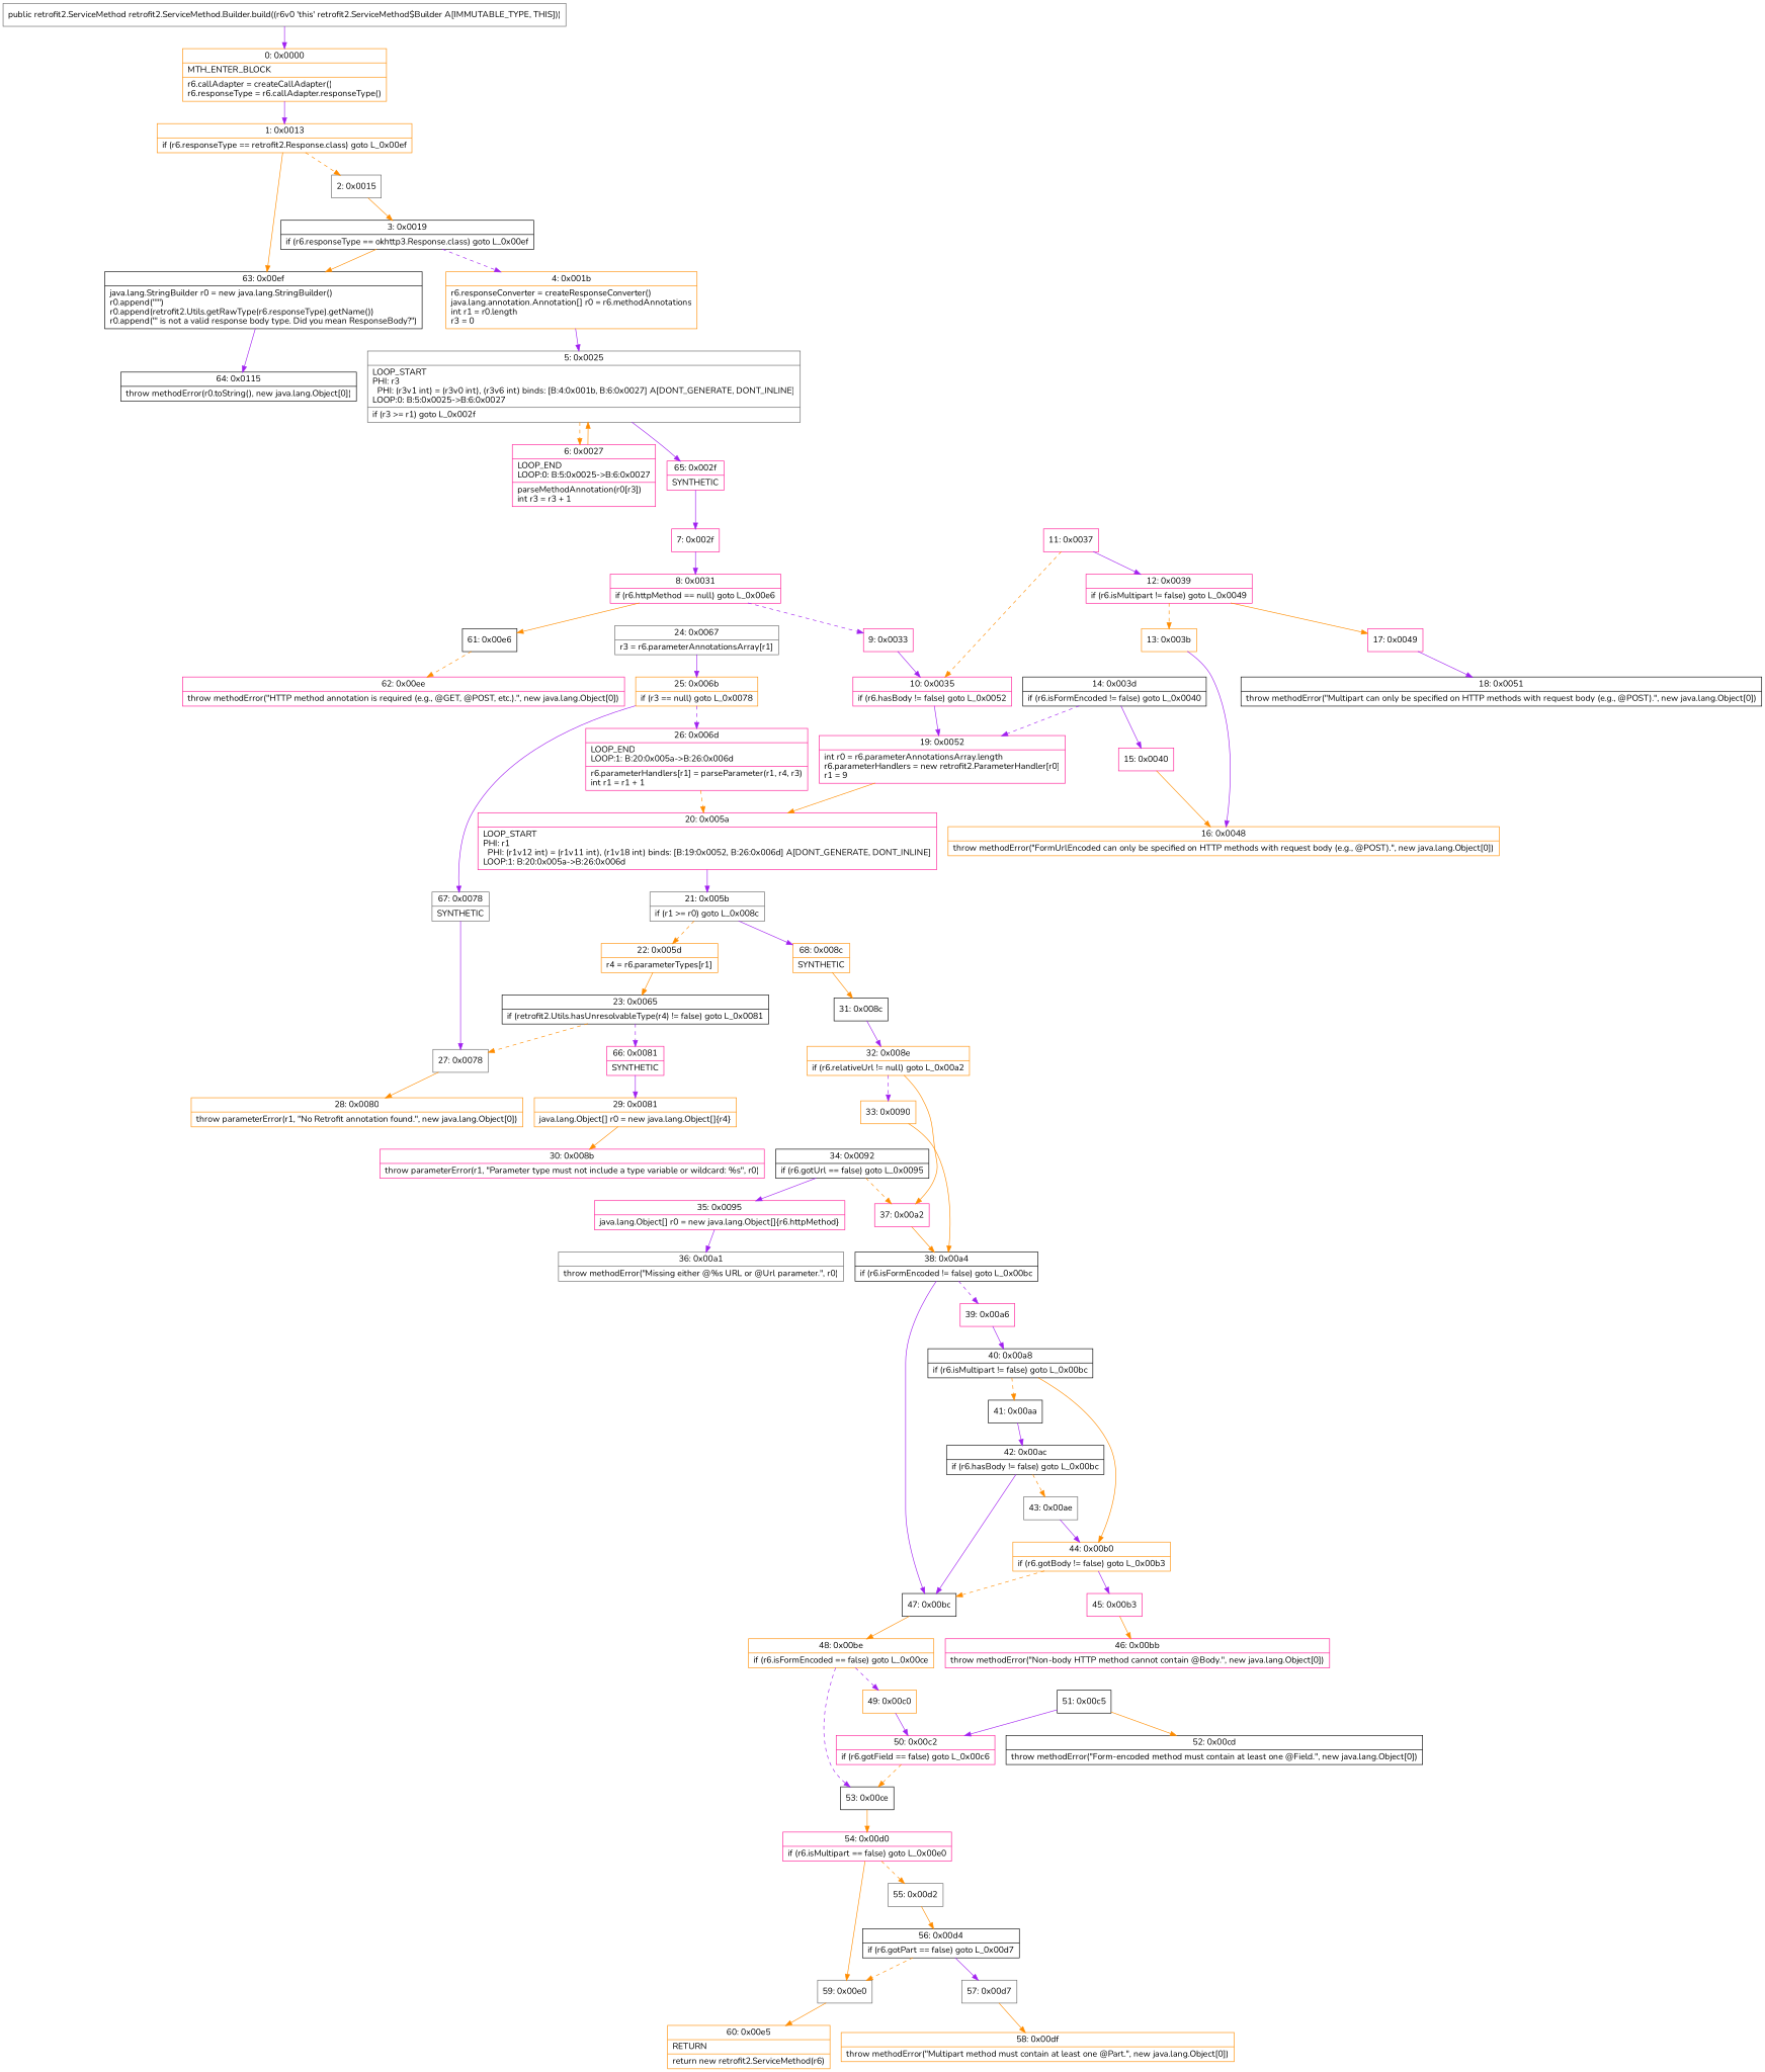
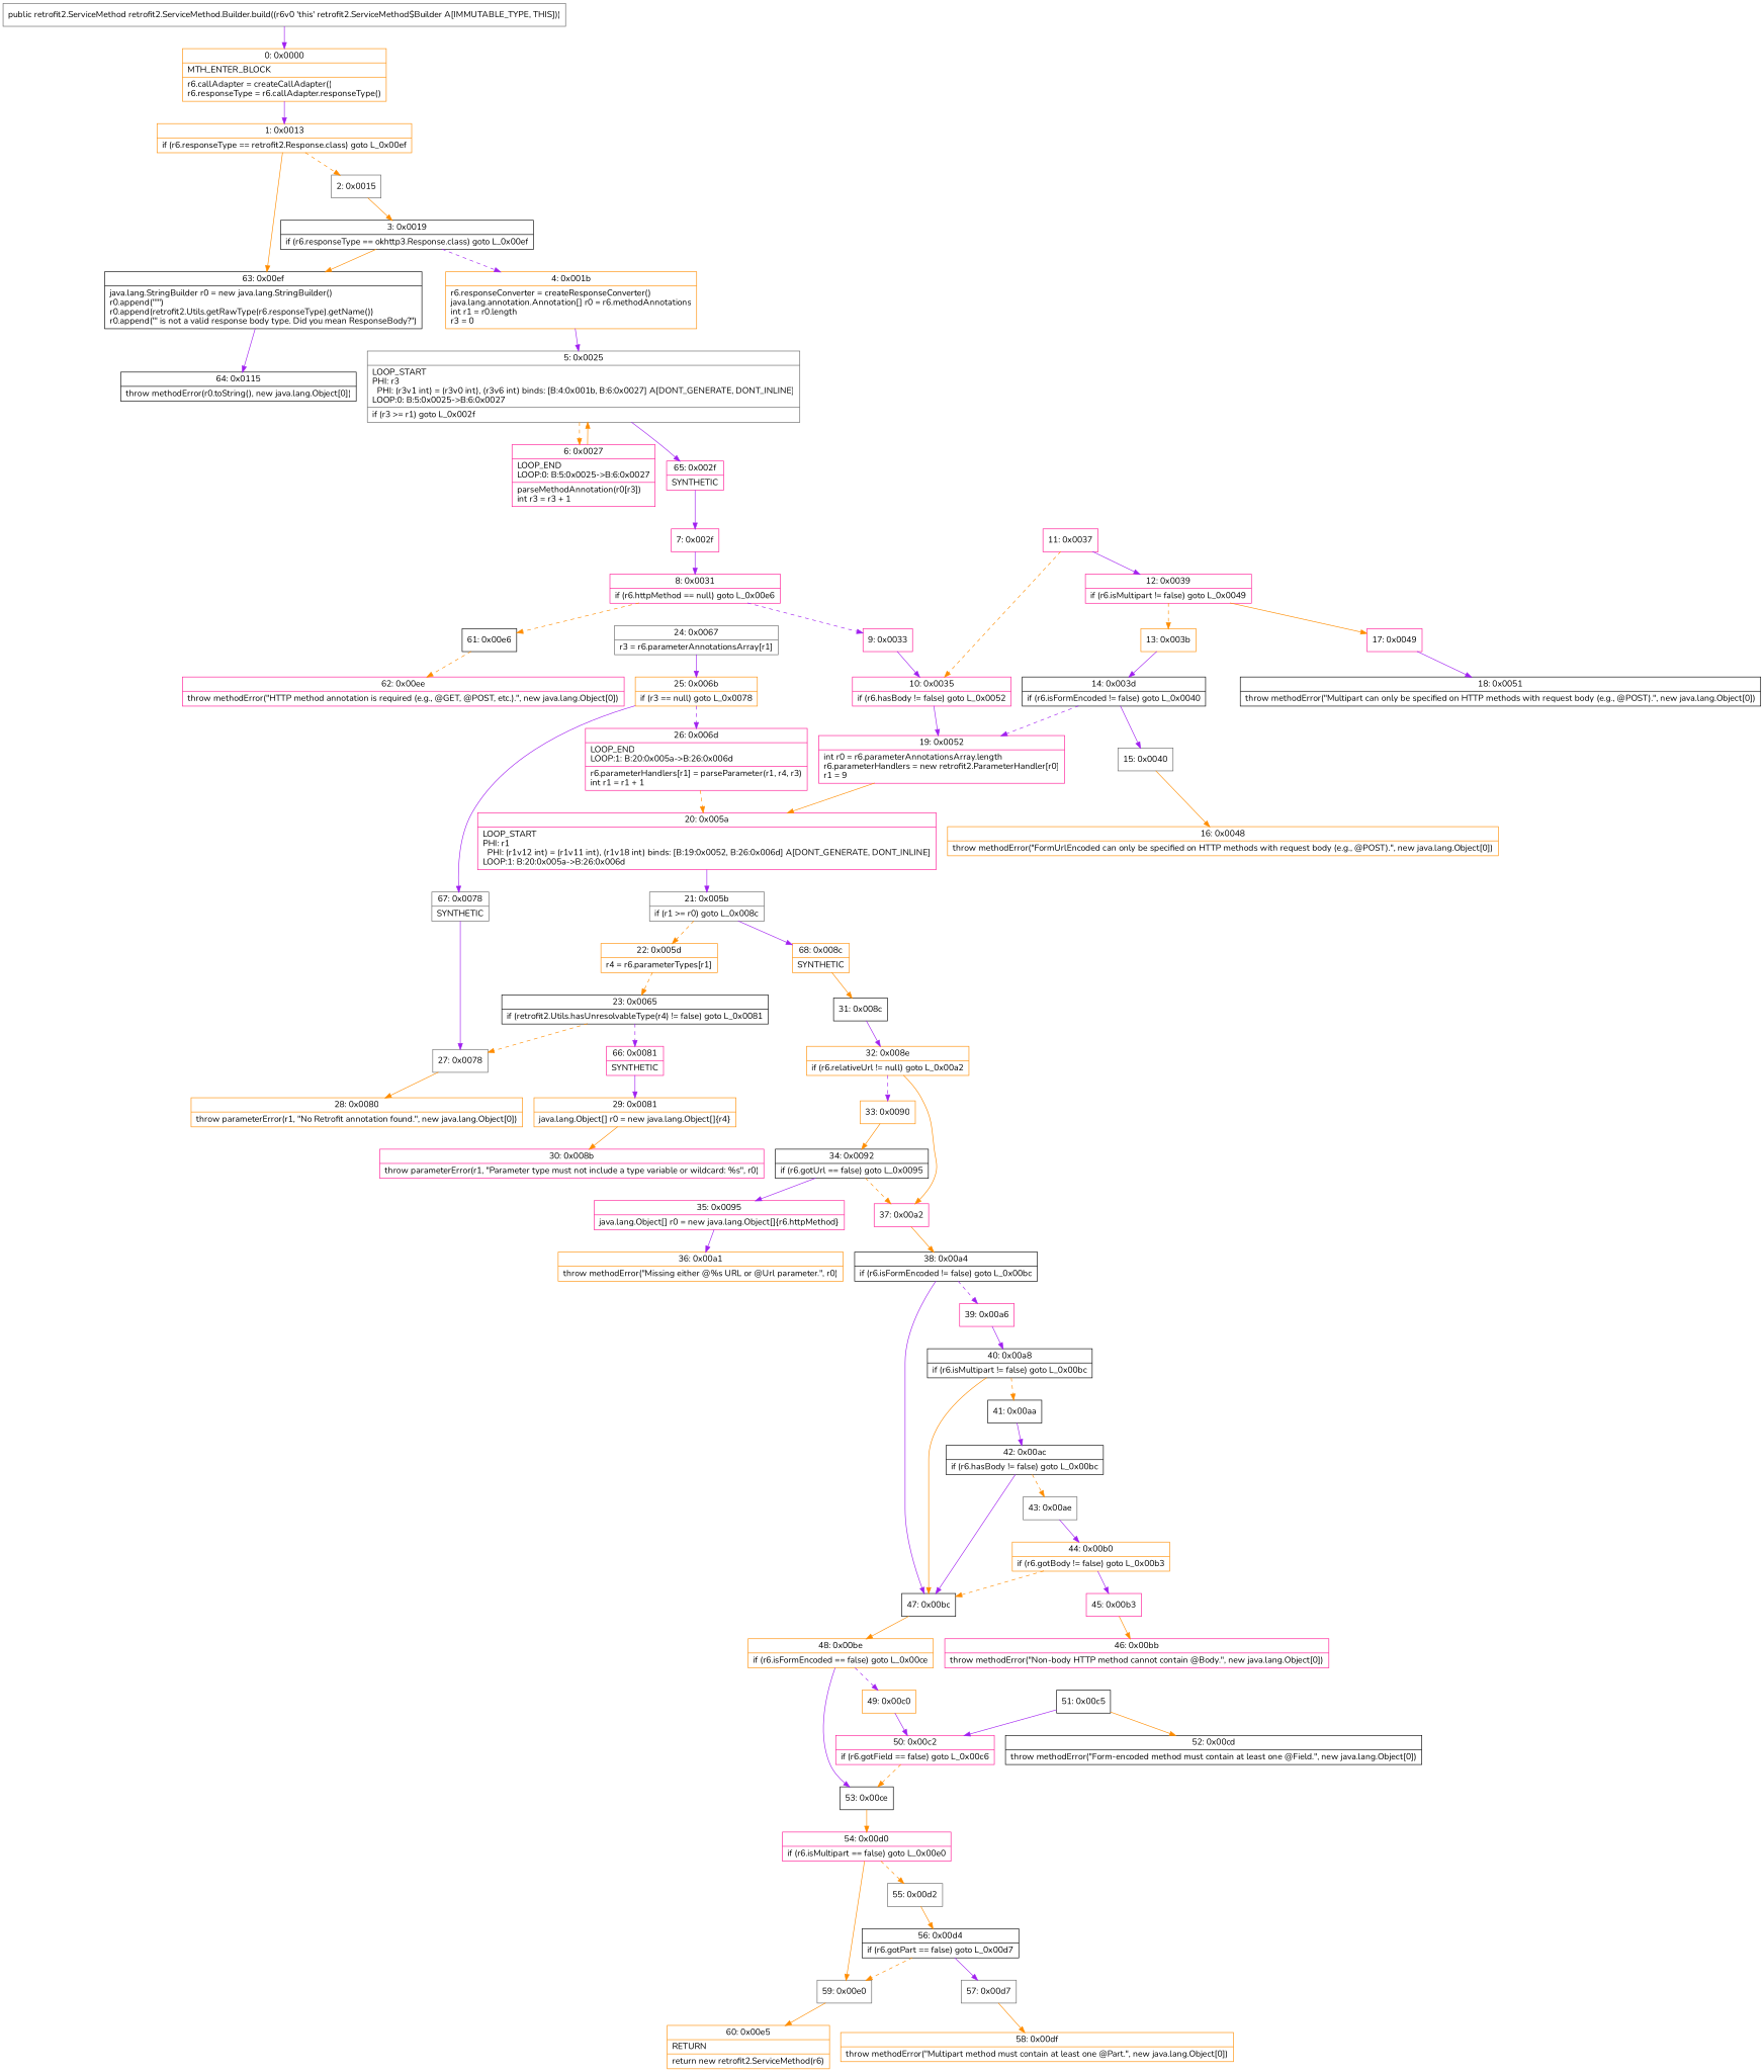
  digraph {
    fontname=Nunito
    node [color=deeppink fontname=Nunito shape=record]
    edge [color=purple fontname=Nunito]
    n1 [color=darkorange label="{0\:\ 0x0000|MTH_ENTER_BLOCK\l|r6.callAdapter = createCallAdapter()\lr6.responseType = r6.callAdapter.responseType()\l}"]
    n2 [color=darkorange label="{1\:\ 0x0013|if (r6.responseType == retrofit2.Response.class) goto L_0x00ef\l}"]
    n3 [color=gray40 label="{2\:\ 0x0015}"]
    n4 [color=black label="{63\:\ 0x00ef|java.lang.StringBuilder r0 = new java.lang.StringBuilder()\lr0.append(\"'\")\lr0.append(retrofit2.Utils.getRawType(r6.responseType).getName())\lr0.append(\"' is not a valid response body type. Did you mean ResponseBody?\")\l}"]
    n5 [color=black label="{3\:\ 0x0019|if (r6.responseType == okhttp3.Response.class) goto L_0x00ef\l}"]
    n6 [color=black label="{64\:\ 0x0115|throw methodError(r0.toString(), new java.lang.Object[0])\l}"]
    n7 [color=darkorange label="{4\:\ 0x001b|r6.responseConverter = createResponseConverter()\ljava.lang.annotation.Annotation[] r0 = r6.methodAnnotations\lint r1 = r0.length\lr3 = 0\l}"]
    n8 [color=gray40 label="{5\:\ 0x0025|LOOP_START\lPHI: r3 \l  PHI: (r3v1 int) = (r3v0 int), (r3v6 int) binds: [B:4:0x001b, B:6:0x0027] A[DONT_GENERATE, DONT_INLINE]\lLOOP:0: B:5:0x0025\-\>B:6:0x0027\l|if (r3 \>= r1) goto L_0x002f\l}"]
    n9 [label="{6\:\ 0x0027|LOOP_END\lLOOP:0: B:5:0x0025\-\>B:6:0x0027\l|parseMethodAnnotation(r0[r3])\lint r3 = r3 + 1\l}"]
    n10 [label="{65\:\ 0x002f|SYNTHETIC\l}"]
    n11 [label="{7\:\ 0x002f}"]
    n12 [label="{8\:\ 0x0031|if (r6.httpMethod == null) goto L_0x00e6\l}"]
    n13 [label="{9\:\ 0x0033}"]
    n14 [color=black label="{61\:\ 0x00e6}"]
    n15 [label="{10\:\ 0x0035|if (r6.hasBody != false) goto L_0x0052\l}"]
    n16 [label="{62\:\ 0x00ee|throw methodError(\"HTTP method annotation is required (e.g., @GET, @POST, etc.).\", new java.lang.Object[0])\l}"]
    n17 [label="{19\:\ 0x0052|int r0 = r6.parameterAnnotationsArray.length\lr6.parameterHandlers = new retrofit2.ParameterHandler[r0]\lr1 = 9\l}"]
    n18 [label="{11\:\ 0x0037}"]
    n19 [label="{12\:\ 0x0039|if (r6.isMultipart != false) goto L_0x0049\l}"]
    n20 [label="{20\:\ 0x005a|LOOP_START\lPHI: r1 \l  PHI: (r1v12 int) = (r1v11 int), (r1v18 int) binds: [B:19:0x0052, B:26:0x006d] A[DONT_GENERATE, DONT_INLINE]\lLOOP:1: B:20:0x005a\-\>B:26:0x006d\l}"]
    n21 [color=darkorange label="{13\:\ 0x003b}"]
    n22 [label="{17\:\ 0x0049}"]
    n23 [color=black label="{14\:\ 0x003d|if (r6.isFormEncoded != false) goto L_0x0040\l}"]
    n24 [color=black label="{18\:\ 0x0051|throw methodError(\"Multipart can only be specified on HTTP methods with request body (e.g., @POST).\", new java.lang.Object[0])\l}"]
-   n25 [label="{15\:\ 0x0040}"]
+   n25 [color=gray40 label="{15\:\ 0x0040}"]
    n26 [color=darkorange label="{16\:\ 0x0048|throw methodError(\"FormUrlEncoded can only be specified on HTTP methods with request body (e.g., @POST).\", new java.lang.Object[0])\l}"]
    n27 [color=gray40 label="{21\:\ 0x005b|if (r1 \>= r0) goto L_0x008c\l}"]
    n28 [color=darkorange label="{22\:\ 0x005d|r4 = r6.parameterTypes[r1]\l}"]
    n29 [color=darkorange label="{68\:\ 0x008c|SYNTHETIC\l}"]
    n30 [color=black label="{23\:\ 0x0065|if (retrofit2.Utils.hasUnresolvableType(r4) != false) goto L_0x0081\l}"]
    n31 [color=black label="{31\:\ 0x008c}"]
    n32 [label="{66\:\ 0x0081|SYNTHETIC\l}"]
    n33 [color=gray40 label="{27\:\ 0x0078}"]
    n34 [color=gray40 label="{24\:\ 0x0067|r3 = r6.parameterAnnotationsArray[r1]\l}"]
    n35 [color=darkorange label="{25\:\ 0x006b|if (r3 == null) goto L_0x0078\l}"]
    n36 [color=darkorange label="{29\:\ 0x0081|java.lang.Object[] r0 = new java.lang.Object[]\{r4\}\l}"]
    n37 [label="{26\:\ 0x006d|LOOP_END\lLOOP:1: B:20:0x005a\-\>B:26:0x006d\l|r6.parameterHandlers[r1] = parseParameter(r1, r4, r3)\lint r1 = r1 + 1\l}"]
    n38 [color=gray40 label="{67\:\ 0x0078|SYNTHETIC\l}"]
    n39 [color=darkorange label="{28\:\ 0x0080|throw parameterError(r1, \"No Retrofit annotation found.\", new java.lang.Object[0])\l}"]
    n40 [label="{30\:\ 0x008b|throw parameterError(r1, \"Parameter type must not include a type variable or wildcard: %s\", r0)\l}"]
    n41 [color=darkorange label="{32\:\ 0x008e|if (r6.relativeUrl != null) goto L_0x00a2\l}"]
    n42 [color=darkorange label="{33\:\ 0x0090}"]
    n43 [label="{37\:\ 0x00a2}"]
    n44 [color=black label="{34\:\ 0x0092|if (r6.gotUrl == false) goto L_0x0095\l}"]
    n45 [color=black label="{38\:\ 0x00a4|if (r6.isFormEncoded != false) goto L_0x00bc\l}"]
    n46 [label="{35\:\ 0x0095|java.lang.Object[] r0 = new java.lang.Object[]\{r6.httpMethod\}\l}"]
-   n47 [color=gray40 label="{36\:\ 0x00a1|throw methodError(\"Missing either @%s URL or @Url parameter.\", r0)\l}"]
+   n47 [color=darkorange label="{36\:\ 0x00a1|throw methodError(\"Missing either @%s URL or @Url parameter.\", r0)\l}"]
    n48 [label="{39\:\ 0x00a6}"]
    n49 [color=black label="{47\:\ 0x00bc}"]
    n50 [color=black label="{40\:\ 0x00a8|if (r6.isMultipart != false) goto L_0x00bc\l}"]
    n51 [color=darkorange label="{48\:\ 0x00be|if (r6.isFormEncoded == false) goto L_0x00ce\l}"]
    n52 [color=black label="{41\:\ 0x00aa}"]
    n53 [color=black label="{42\:\ 0x00ac|if (r6.hasBody != false) goto L_0x00bc\l}"]
    n54 [color=gray40 label="{43\:\ 0x00ae}"]
    n55 [color=darkorange label="{44\:\ 0x00b0|if (r6.gotBody != false) goto L_0x00b3\l}"]
    n56 [label="{45\:\ 0x00b3}"]
    n57 [label="{46\:\ 0x00bb|throw methodError(\"Non\-body HTTP method cannot contain @Body.\", new java.lang.Object[0])\l}"]
    n58 [color=darkorange label="{49\:\ 0x00c0}"]
    n59 [color=black label="{53\:\ 0x00ce}"]
    n60 [label="{50\:\ 0x00c2|if (r6.gotField == false) goto L_0x00c6\l}"]
    n61 [label="{54\:\ 0x00d0|if (r6.isMultipart == false) goto L_0x00e0\l}"]
    n62 [color=black label="{51\:\ 0x00c5}"]
    n63 [color=black label="{52\:\ 0x00cd|throw methodError(\"Form\-encoded method must contain at least one @Field.\", new java.lang.Object[0])\l}"]
    n64 [color=gray40 label="{55\:\ 0x00d2}"]
    n65 [color=gray40 label="{59\:\ 0x00e0}"]
    n66 [color=black label="{56\:\ 0x00d4|if (r6.gotPart == false) goto L_0x00d7\l}"]
    n67 [color=darkorange label="{60\:\ 0x00e5|RETURN\l|return new retrofit2.ServiceMethod(r6)\l}"]
    n68 [color=gray40 label="{57\:\ 0x00d7}"]
    n69 [color=darkorange label="{58\:\ 0x00df|throw methodError(\"Multipart method must contain at least one @Part.\", new java.lang.Object[0])\l}"]
    n70 [color=gray40 label="{public retrofit2.ServiceMethod retrofit2.ServiceMethod.Builder.build((r6v0 'this' retrofit2.ServiceMethod$Builder A[IMMUTABLE_TYPE, THIS])) }"]
    n1 -> n2
    n2 -> n3 [color=darkorange style=dashed]
    n2 -> n4 [color=darkorange]
    n3 -> n5 [color=darkorange]
    n4 -> n6
    n5 -> n4 [color=darkorange]
    n5 -> n7 [style=dashed]
    n7 -> n8
    n8 -> n9 [color=darkorange style=dashed]
    n8 -> n10
    n9 -> n8 [color=darkorange]
    n10 -> n11
    n11 -> n12
    n12 -> n13 [style=dashed]
-   n12 -> n14 [color=darkorange]
+   n12 -> n14 [color=darkorange style=dashed]
    n13 -> n15
    n14 -> n16 [color=darkorange style=dashed]
    n15 -> n17
    n17 -> n20 [color=darkorange]
    n18 -> n15 [color=darkorange style=dashed]
    n18 -> n19
    n19 -> n21 [color=darkorange style=dashed]
    n19 -> n22 [color=darkorange]
    n20 -> n27
-   n21 -> n26
+   n21 -> n23
    n22 -> n24
    n23 -> n17 [style=dashed]
    n23 -> n25
    n25 -> n26 [color=darkorange]
    n27 -> n28 [color=darkorange style=dashed]
    n27 -> n29
-   n28 -> n30 [color=darkorange]
+   n28 -> n30 [color=darkorange style=dashed]
    n29 -> n31 [color=darkorange]
    n30 -> n32 [style=dashed]
    n30 -> n33 [color=darkorange style=dashed]
    n31 -> n41
    n32 -> n36
    n33 -> n39 [color=darkorange]
    n34 -> n35
    n35 -> n37 [style=dashed]
    n35 -> n38
    n36 -> n40 [color=darkorange]
    n37 -> n20 [color=darkorange style=dashed]
    n38 -> n33
    n41 -> n42 [style=dashed]
    n41 -> n43 [color=darkorange]
-   n42 -> n45 [color=darkorange]
+   n42 -> n44 [color=darkorange]
    n43 -> n45 [color=darkorange]
    n44 -> n43 [color=darkorange style=dashed]
    n44 -> n46
    n45 -> n48 [style=dashed]
    n45 -> n49
    n46 -> n47
    n48 -> n50
    n49 -> n51 [color=darkorange]
-   n50 -> n55 [color=darkorange]
+   n50 -> n49 [color=darkorange]
    n50 -> n52 [color=darkorange style=dashed]
    n51 -> n58 [style=dashed]
-   n51 -> n59 [style=dashed]
+   n51 -> n59
    n52 -> n53
    n53 -> n49
    n53 -> n54 [color=darkorange style=dashed]
    n54 -> n55
    n55 -> n49 [color=darkorange style=dashed]
    n55 -> n56
    n56 -> n57 [color=darkorange]
    n58 -> n60
    n59 -> n61 [color=darkorange]
    n60 -> n59 [color=darkorange style=dashed]
    n61 -> n64 [color=darkorange style=dashed]
    n61 -> n65 [color=darkorange]
    n62 -> n60
    n62 -> n63 [color=darkorange]
    n64 -> n66 [color=darkorange]
    n65 -> n67 [color=darkorange]
    n66 -> n65 [color=darkorange style=dashed]
    n66 -> n68
    n68 -> n69 [color=darkorange]
    n70 -> n1
  }
